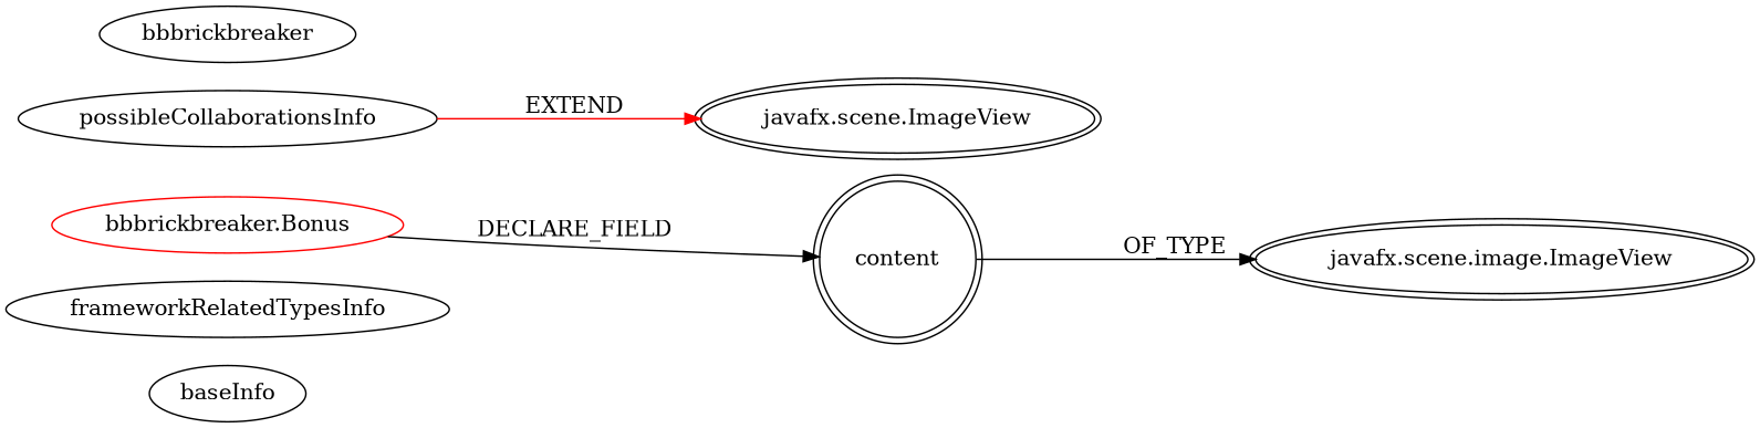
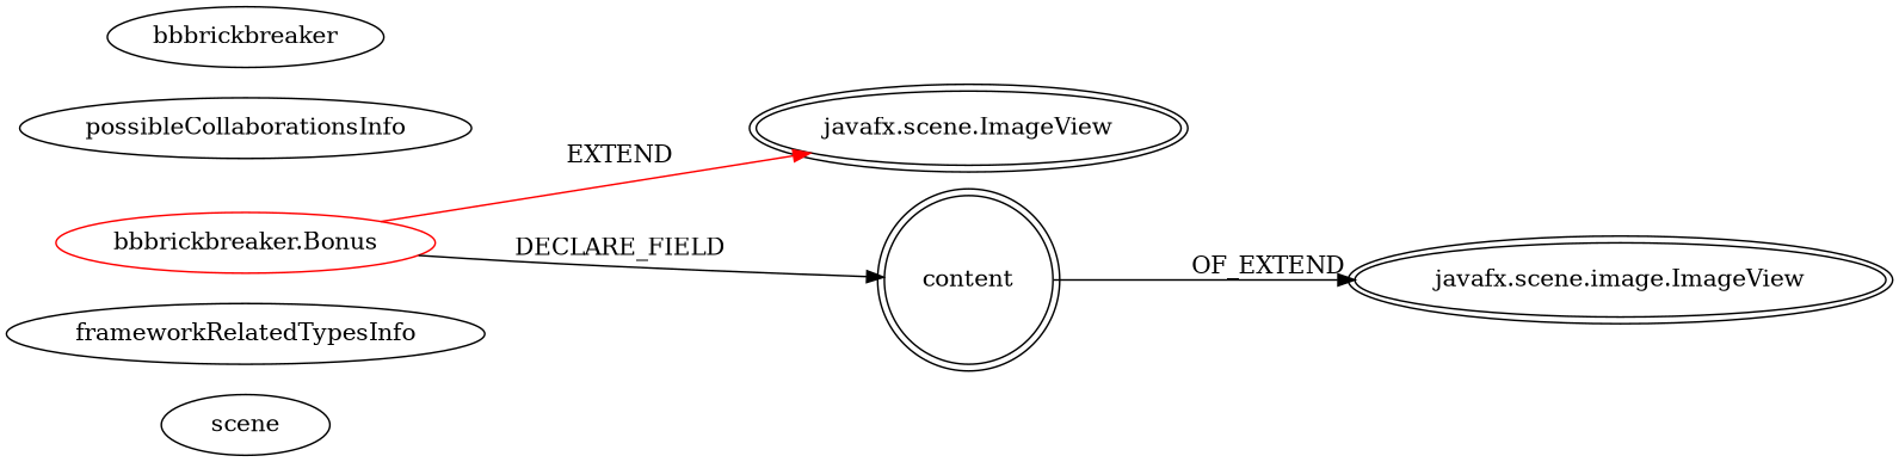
  digraph {
    rankdir=LR
-   baseInfo [category=extension_graph graphId=432 isAnonymous=false possibleRelation=false]
+   baseInfo [category=extension_graph graphId=432 isAnonymous=false possibleRelation=false label=scene]
    frameworkRelatedTypesInfo [0="javafx.scene.Parent"]
    possibleCollaborationsInfo
    n4 [contextSignature=Bonus filePath="/Enriqe-Breaking-Bad-Brick-Breaker/Breaking-Bad-Brick-Breaker-master/src/bbbrickbreaker/Bonus.java" graphId=432 label=bbbrickbreaker projectName="Enriqe-Breaking-Bad-Brick-Breaker"]
    n5 [color=red isFrameworkType=false label="bbbrickbreaker.Bonus" vertexType=ROOT_CLIENT_CLASS_DECLARATION]
    n6 [isFrameworkType=true label="javafx.scene.ImageView" peripheries=2 vertexType=FRAMEWORK_CLASS_TYPE]
    n7 [isFrameworkType=true label=content peripheries=2 shape=circle vertexType=FIELD_DECLARATION]
    n8 [isFrameworkType=true label="javafx.scene.image.ImageView" peripheries=2 vertexType=FRAMEWORK_CLASS_TYPE]
-   possibleCollaborationsInfo -> n6 [color=red label=EXTEND]
+   n5 -> n6 [color=red label=EXTEND]
    n5 -> n7 [label=DECLARE_FIELD]
-   n7 -> n8 [label=OF_TYPE]
+   n7 -> n8 [label=OF_EXTEND]
  }
